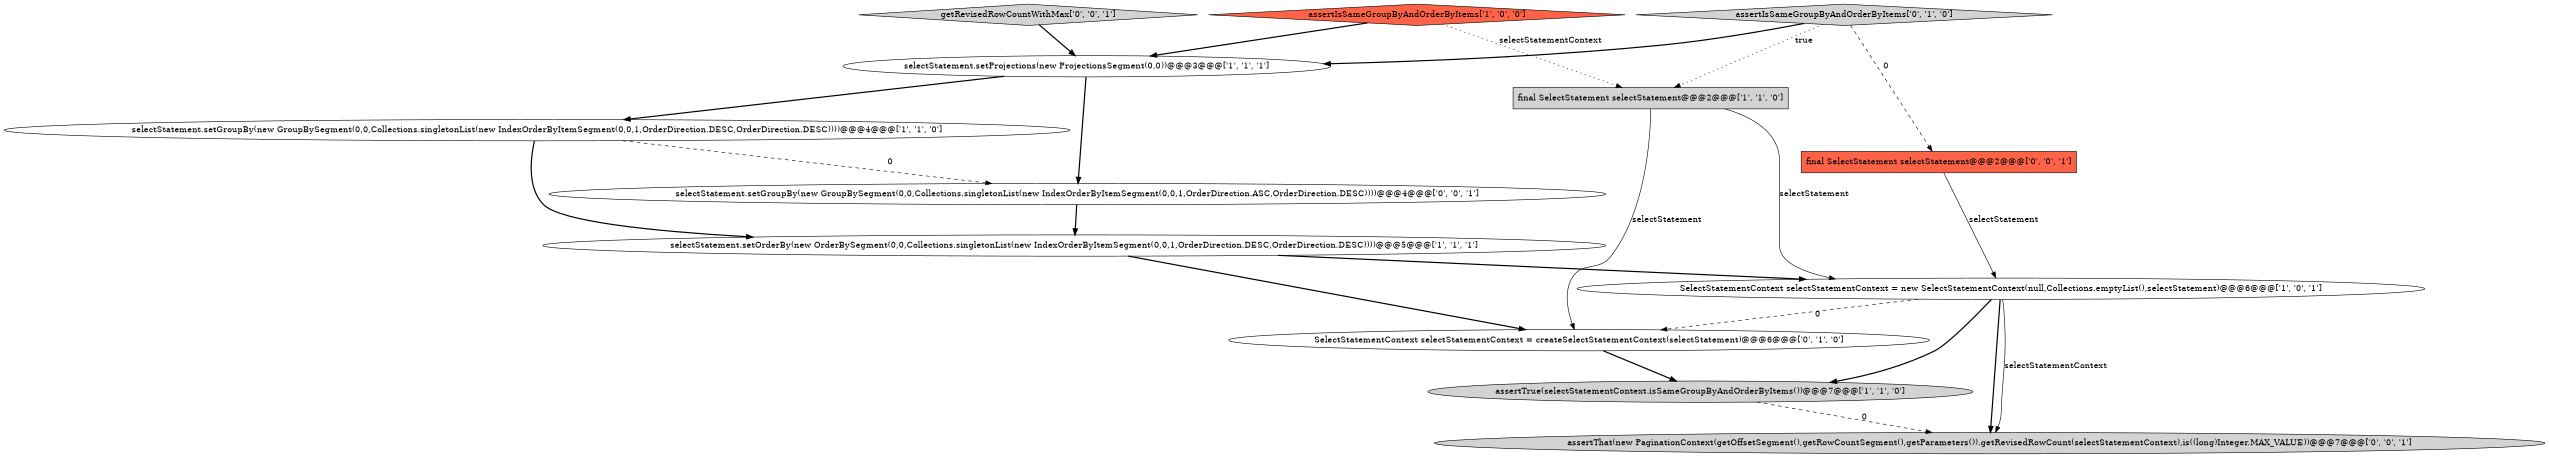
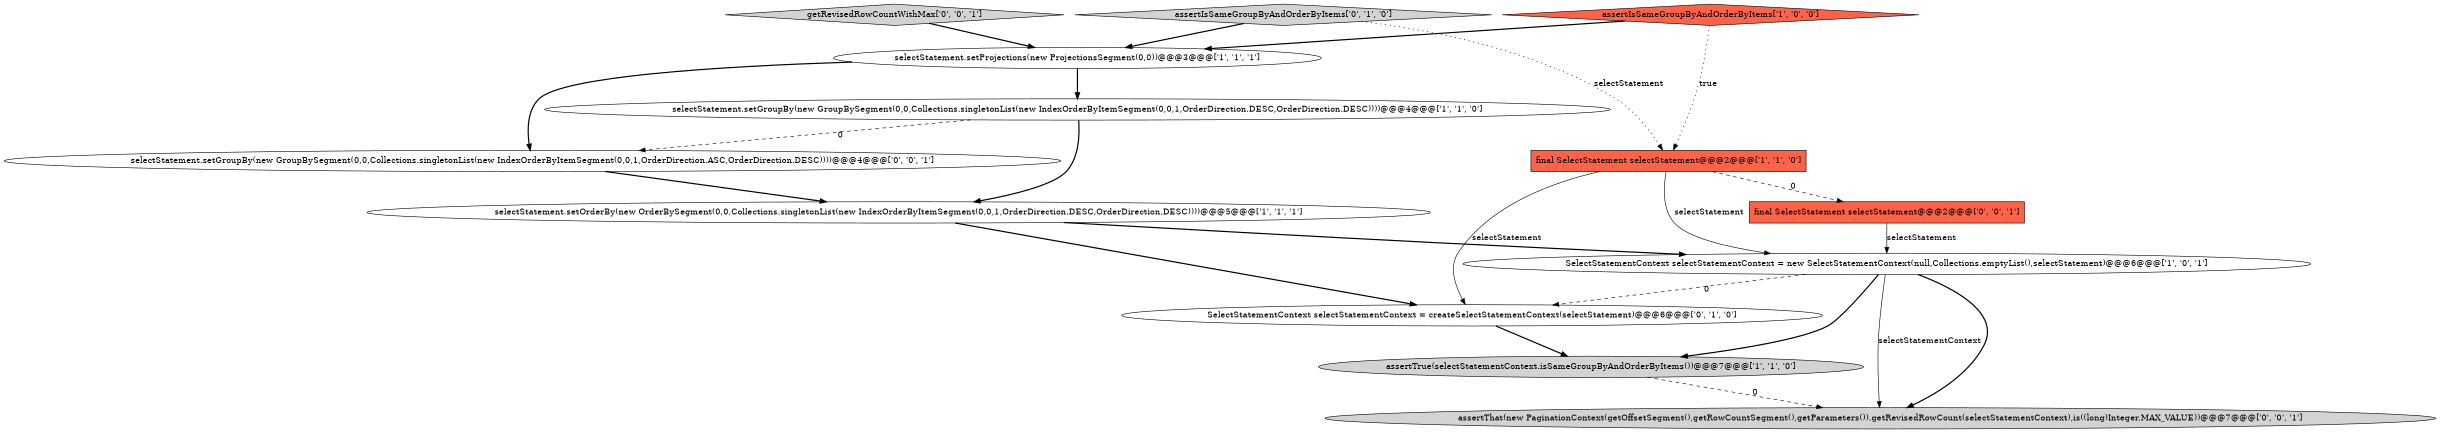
  digraph {
    node [fillcolor=white shape=ellipse style=filled]
    edge [style=bold]
    n1 [label="SelectStatementContext selectStatementContext = new SelectStatementContext(null,Collections.emptyList(),selectStatement)@@@6@@@['1', '0', '1']"]
    n2 [fillcolor=lightgray label="assertTrue(selectStatementContext.isSameGroupByAndOrderByItems())@@@7@@@['1', '1', '0']"]
    n3 [label="SelectStatementContext selectStatementContext = createSelectStatementContext(selectStatement)@@@6@@@['0', '1', '0']"]
    n4 [fillcolor=lightgray label="assertThat(new PaginationContext(getOffsetSegment(),getRowCountSegment(),getParameters()).getRevisedRowCount(selectStatementContext),is((long)Integer.MAX_VALUE))@@@7@@@['0', '0', '1']"]
    n5 [label="selectStatement.setOrderBy(new OrderBySegment(0,0,Collections.singletonList(new IndexOrderByItemSegment(0,0,1,OrderDirection.DESC,OrderDirection.DESC))))@@@5@@@['1', '1', '1']"]
    n6 [fillcolor=lightgray label="assertIsSameGroupByAndOrderByItems['0', '1', '0']" shape=diamond]
-   n7 [fillcolor=lightgray label="final SelectStatement selectStatement@@@2@@@['1', '1', '0']" shape=box]
+   n7 [fillcolor=tomato label="final SelectStatement selectStatement@@@2@@@['1', '1', '0']" shape=box]
    n8 [label="selectStatement.setProjections(new ProjectionsSegment(0,0))@@@3@@@['1', '1', '1']"]
    n9 [fillcolor=tomato label="final SelectStatement selectStatement@@@2@@@['0', '0', '1']" shape=box]
    n10 [label="selectStatement.setGroupBy(new GroupBySegment(0,0,Collections.singletonList(new IndexOrderByItemSegment(0,0,1,OrderDirection.ASC,OrderDirection.DESC))))@@@4@@@['0', '0', '1']"]
    n11 [label="selectStatement.setGroupBy(new GroupBySegment(0,0,Collections.singletonList(new IndexOrderByItemSegment(0,0,1,OrderDirection.DESC,OrderDirection.DESC))))@@@4@@@['1', '1', '0']"]
    n12 [fillcolor=tomato label="assertIsSameGroupByAndOrderByItems['1', '0', '0']" shape=diamond]
    n13 [fillcolor=lightgray label="getRevisedRowCountWithMax['0', '0', '1']" shape=diamond]
    n1 -> n2
    n1 -> n3 [label=0 style=dashed]
    n1 -> n4
    n1 -> n4 [label=selectStatementContext style=solid]
    n2 -> n4 [label=0 style=dashed]
    n3 -> n2
    n5 -> n1
    n5 -> n3
-   n6 -> n7 [label=true style=dotted]
+   n6 -> n7 [label=selectStatement style=dotted]
    n6 -> n8
    n7 -> n1 [label=selectStatement style=solid]
    n7 -> n3 [label=selectStatement style=solid]
-   n6 -> n9 [label=0 style=dashed]
+   n7 -> n9 [label=0 style=dashed]
    n8 -> n10
    n8 -> n11
    n9 -> n1 [label=selectStatement style=solid]
    n10 -> n5
    n11 -> n5
    n11 -> n10 [label=0 style=dashed]
-   n12 -> n7 [label=selectStatementContext style=dotted]
+   n12 -> n7 [label=true style=dotted]
    n12 -> n8
    n13 -> n8
  }
